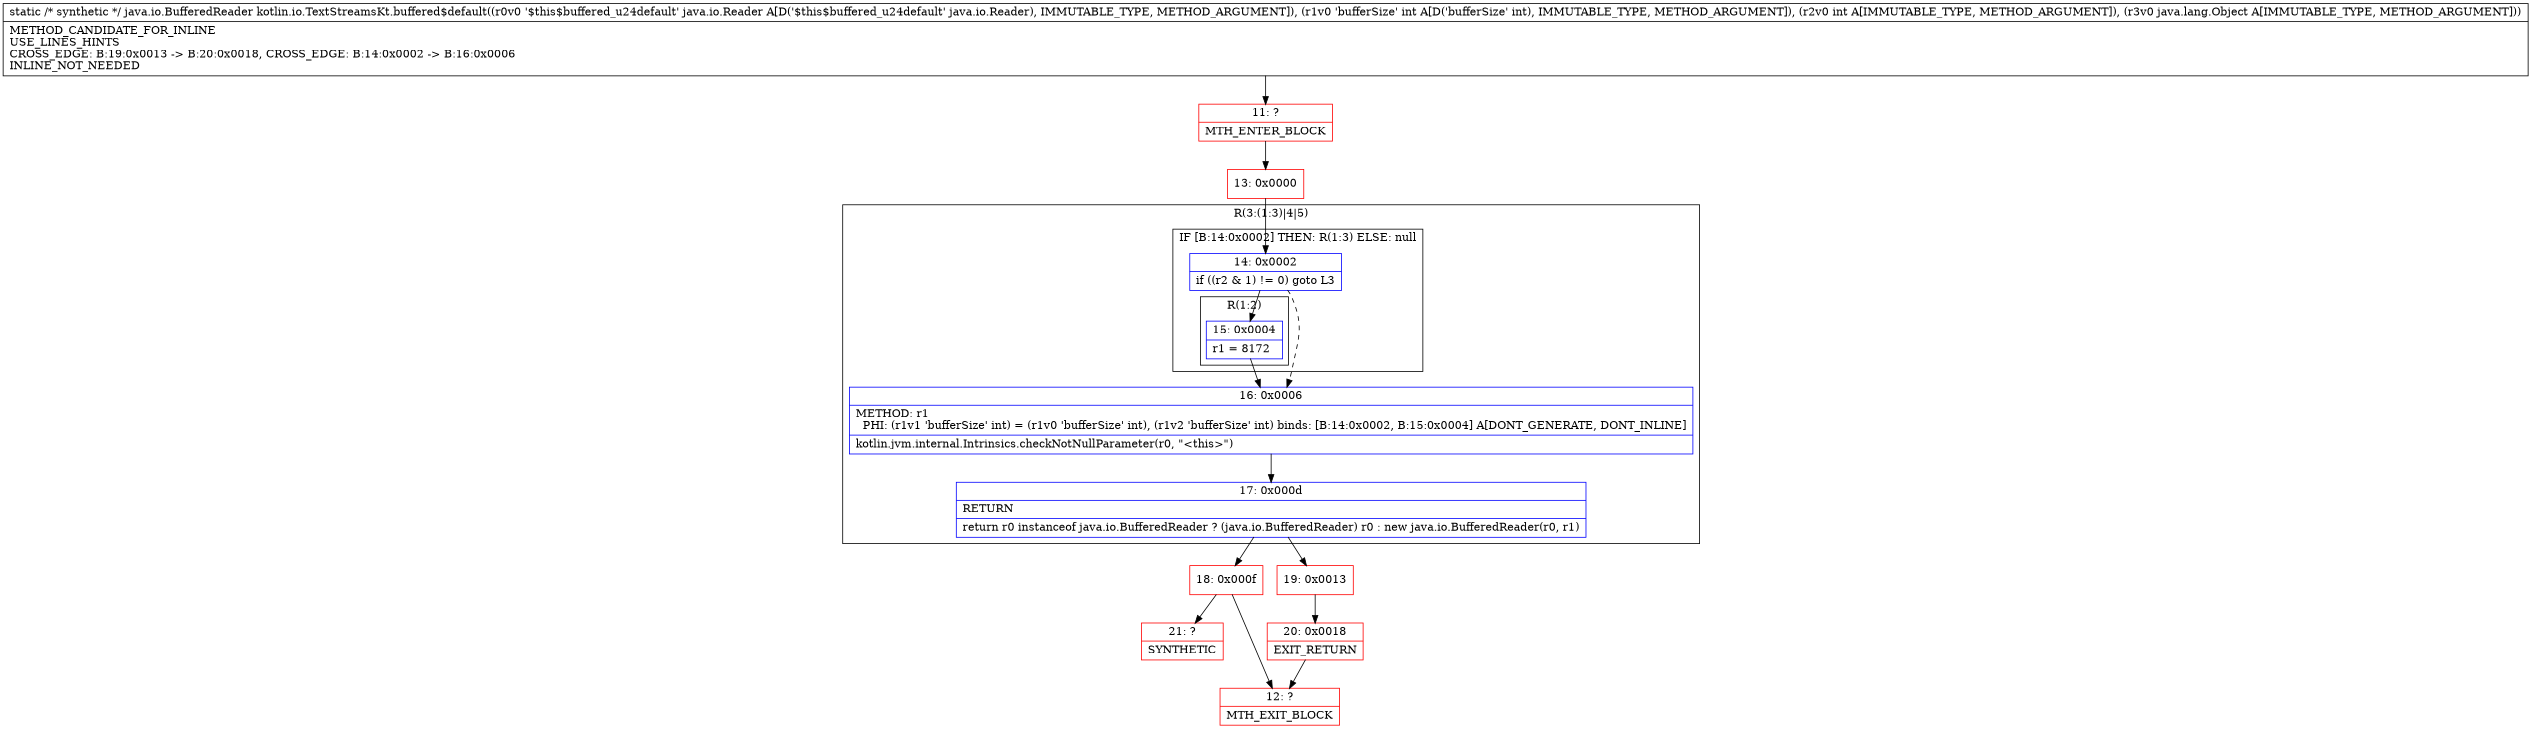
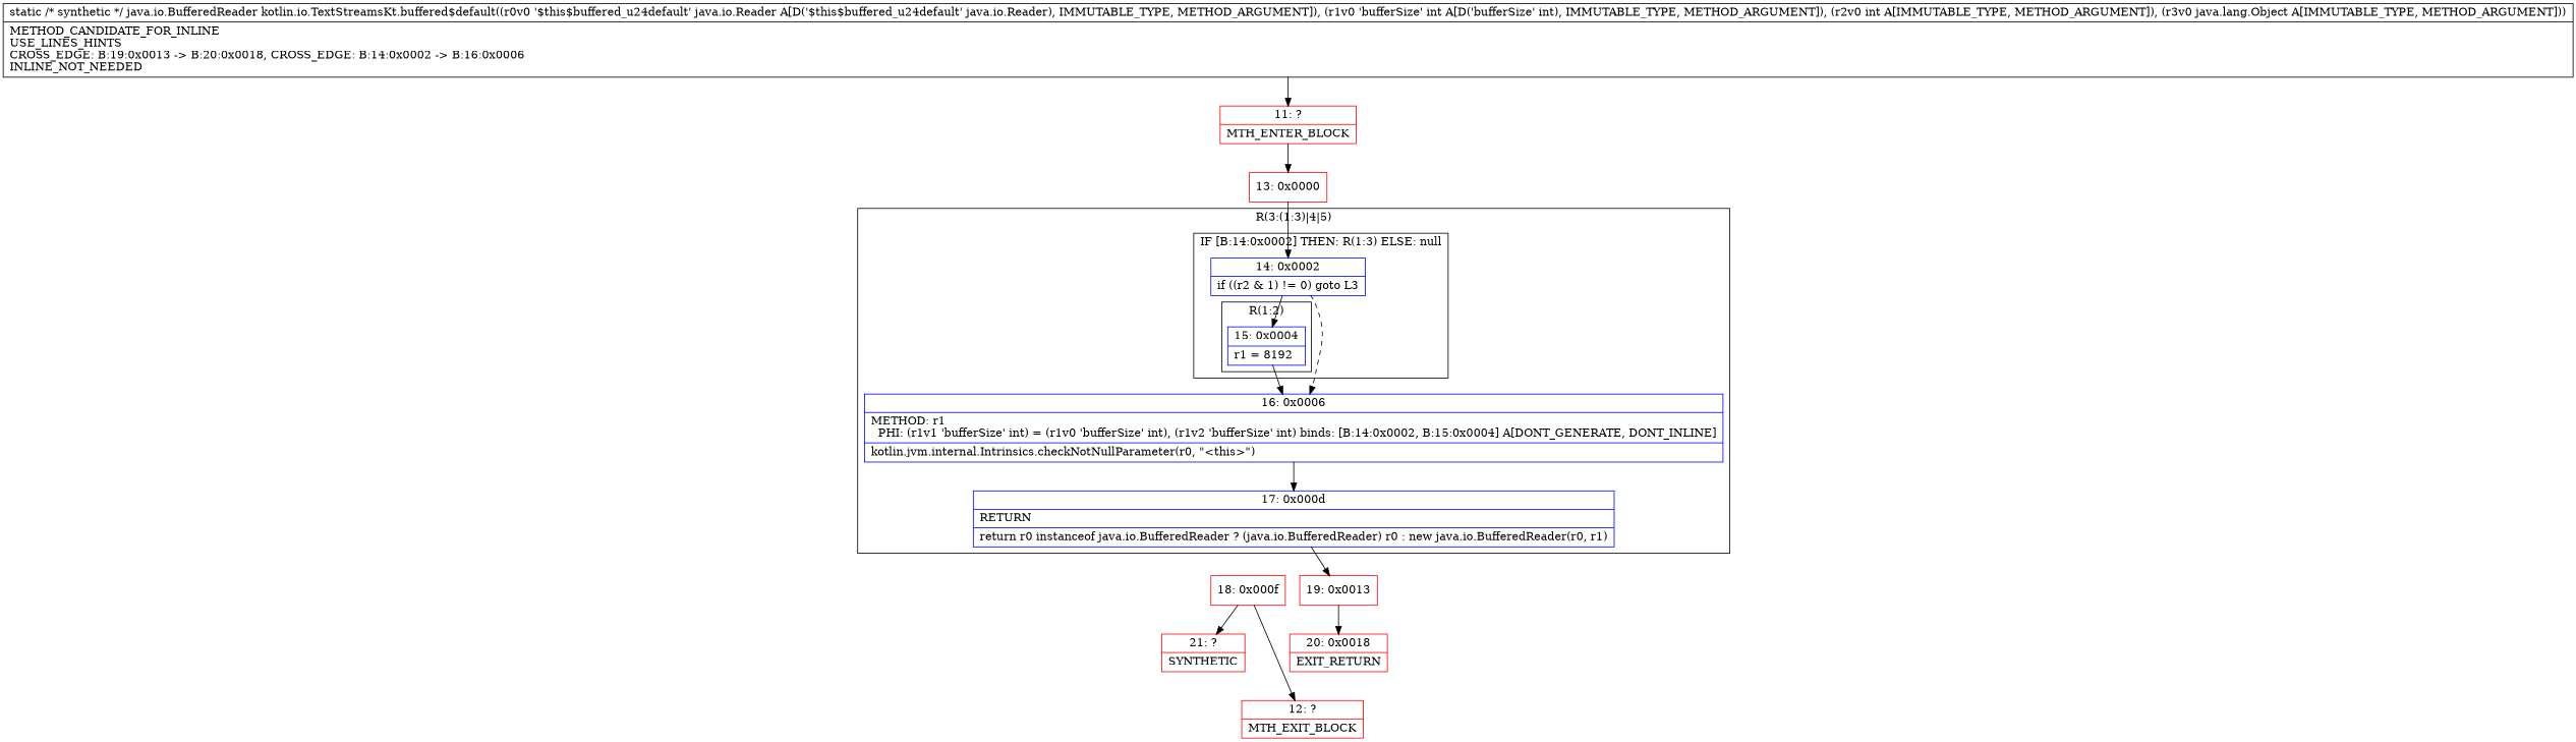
  digraph {
    node [color=red shape=record]
-   n1 [color=blue label="{15\:\ 0x0004|r1 = 8172\l}"]
+   n1 [color=blue label="{15\:\ 0x0004|r1 = 8192\l}"]
    n2 [color=blue label="{14\:\ 0x0002|if ((r2 & 1) != 0) goto L3\l}"]
    n3 [color=blue label="{16\:\ 0x0006|METHOD: r1 \l  PHI: (r1v1 'bufferSize' int) = (r1v0 'bufferSize' int), (r1v2 'bufferSize' int) binds: [B:14:0x0002, B:15:0x0004] A[DONT_GENERATE, DONT_INLINE]\l|kotlin.jvm.internal.Intrinsics.checkNotNullParameter(r0, \"\<this\>\")\l}"]
    n4 [color=blue label="{17\:\ 0x000d|RETURN\l|return r0 instanceof java.io.BufferedReader ? (java.io.BufferedReader) r0 : new java.io.BufferedReader(r0, r1)\l}"]
    n5 [label="{18\:\ 0x000f}"]
    n6 [label="{19\:\ 0x0013}"]
    n7 [label="{21\:\ ?|SYNTHETIC\l}"]
    n8 [label="{12\:\ ?|MTH_EXIT_BLOCK\l}"]
    n9 [label="{20\:\ 0x0018|EXIT_RETURN\l}"]
    n10 [label="{11\:\ ?|MTH_ENTER_BLOCK\l}"]
    n11 [label="{13\:\ 0x0000}"]
    n12 [label="{static \/* synthetic *\/ java.io.BufferedReader kotlin.io.TextStreamsKt.buffered$default((r0v0 '$this$buffered_u24default' java.io.Reader A[D('$this$buffered_u24default' java.io.Reader), IMMUTABLE_TYPE, METHOD_ARGUMENT]), (r1v0 'bufferSize' int A[D('bufferSize' int), IMMUTABLE_TYPE, METHOD_ARGUMENT]), (r2v0 int A[IMMUTABLE_TYPE, METHOD_ARGUMENT]), (r3v0 java.lang.Object A[IMMUTABLE_TYPE, METHOD_ARGUMENT]))  | METHOD_CANDIDATE_FOR_INLINE\lUSE_LINES_HINTS\lCROSS_EDGE: B:19:0x0013 \-\> B:20:0x0018, CROSS_EDGE: B:14:0x0002 \-\> B:16:0x0006\lINLINE_NOT_NEEDED\l}" color=""]
    subgraph cluster_1 {
      label="R(3:(1:3)|4|5)"
      n3
      n4
      subgraph cluster_2 {
        label="IF [B:14:0x0002] THEN: R(1:3) ELSE: null"
        n2
        subgraph cluster_3 {
          label="R(1:2)"
          n1
        }
      }
    }
    n1 -> n3
    n2 -> n1
    n2 -> n3 [style=dashed]
    n3 -> n4
-   n4 -> n5
    n4 -> n6
    n5 -> n7
    n5 -> n8
    n6 -> n9
-   n9 -> n8
    n10 -> n11
    n11 -> n2
    n12 -> n10
  }
